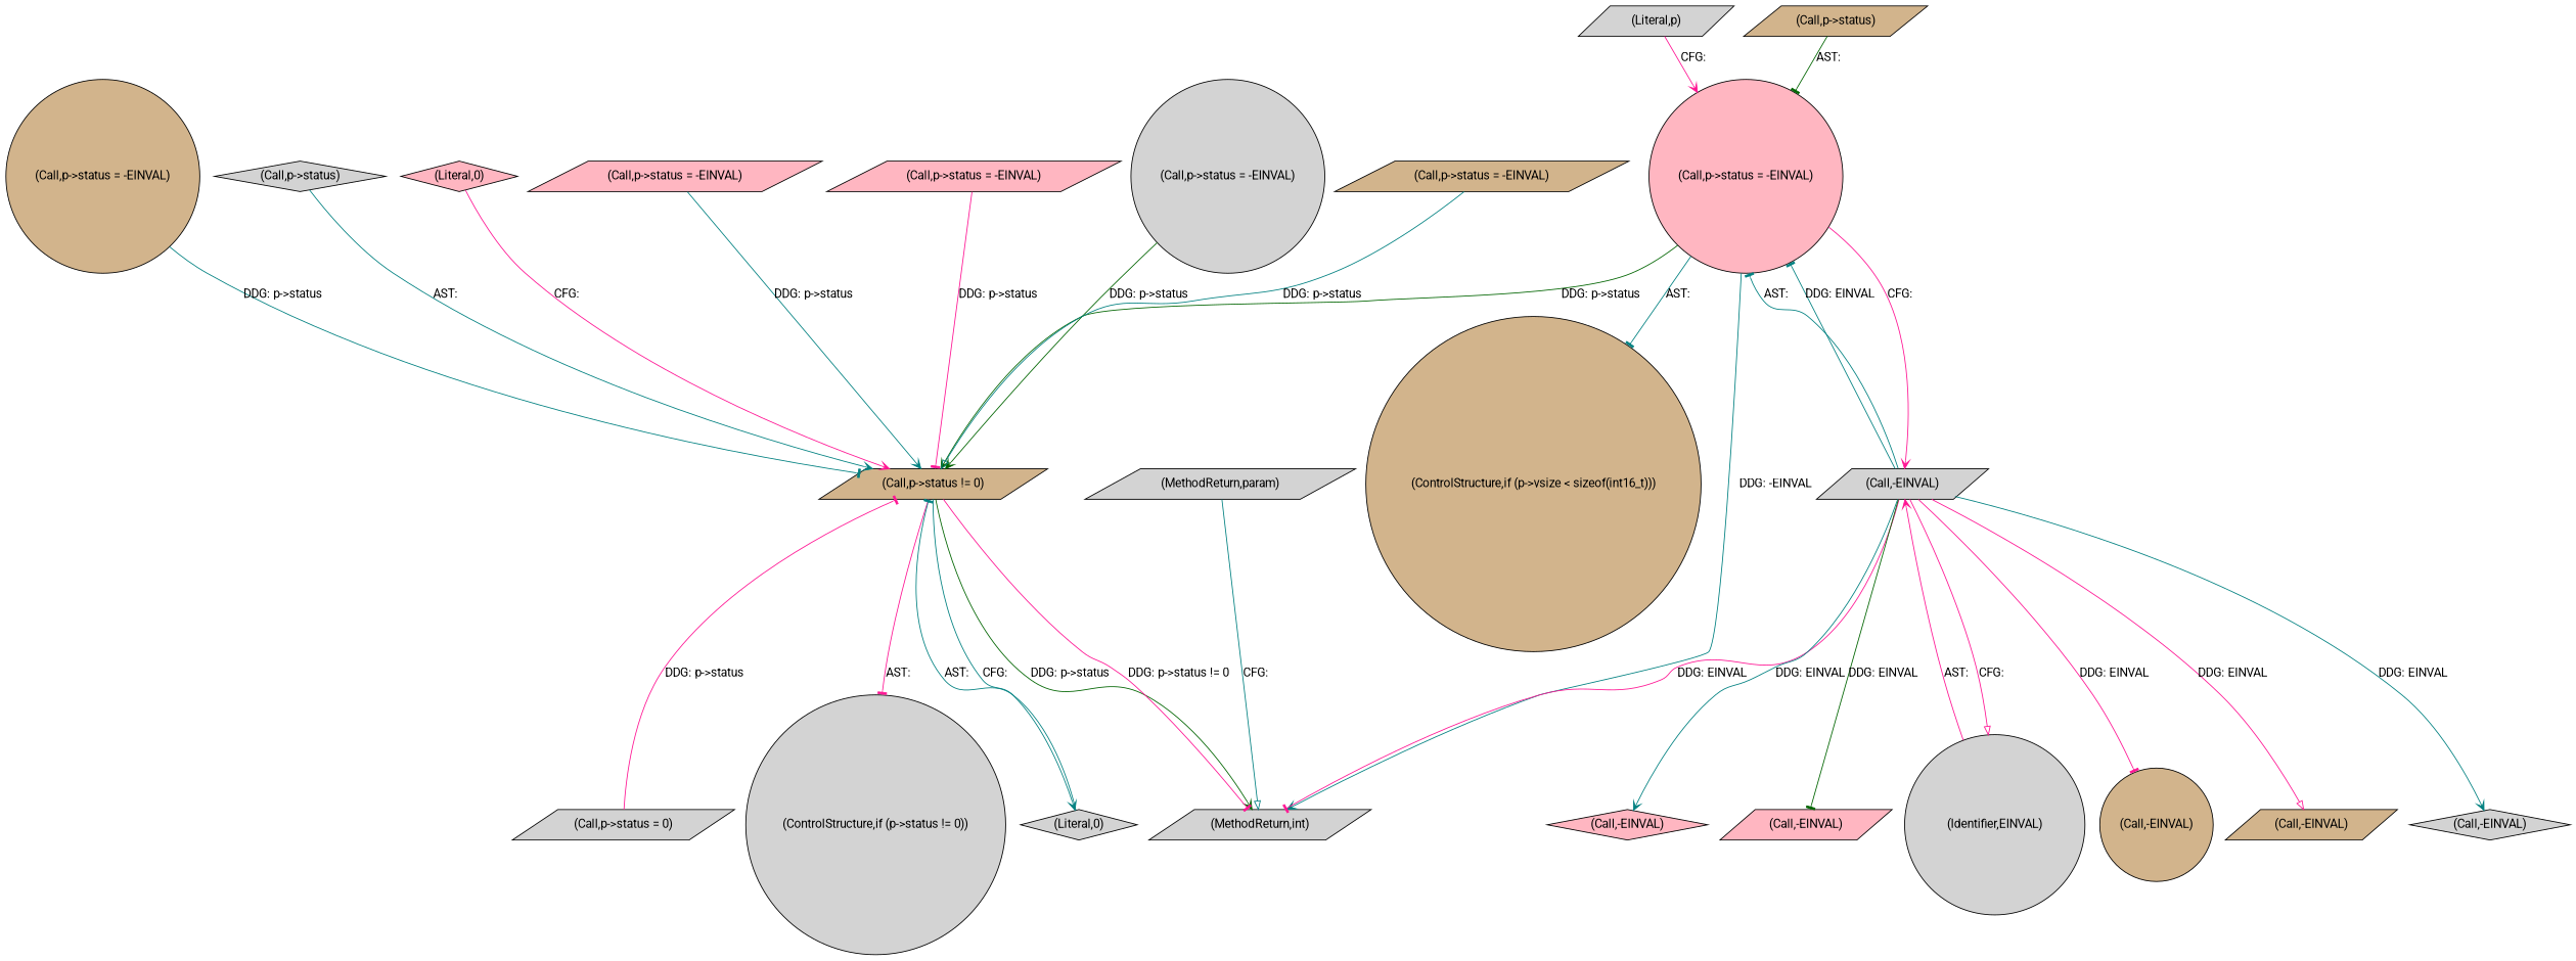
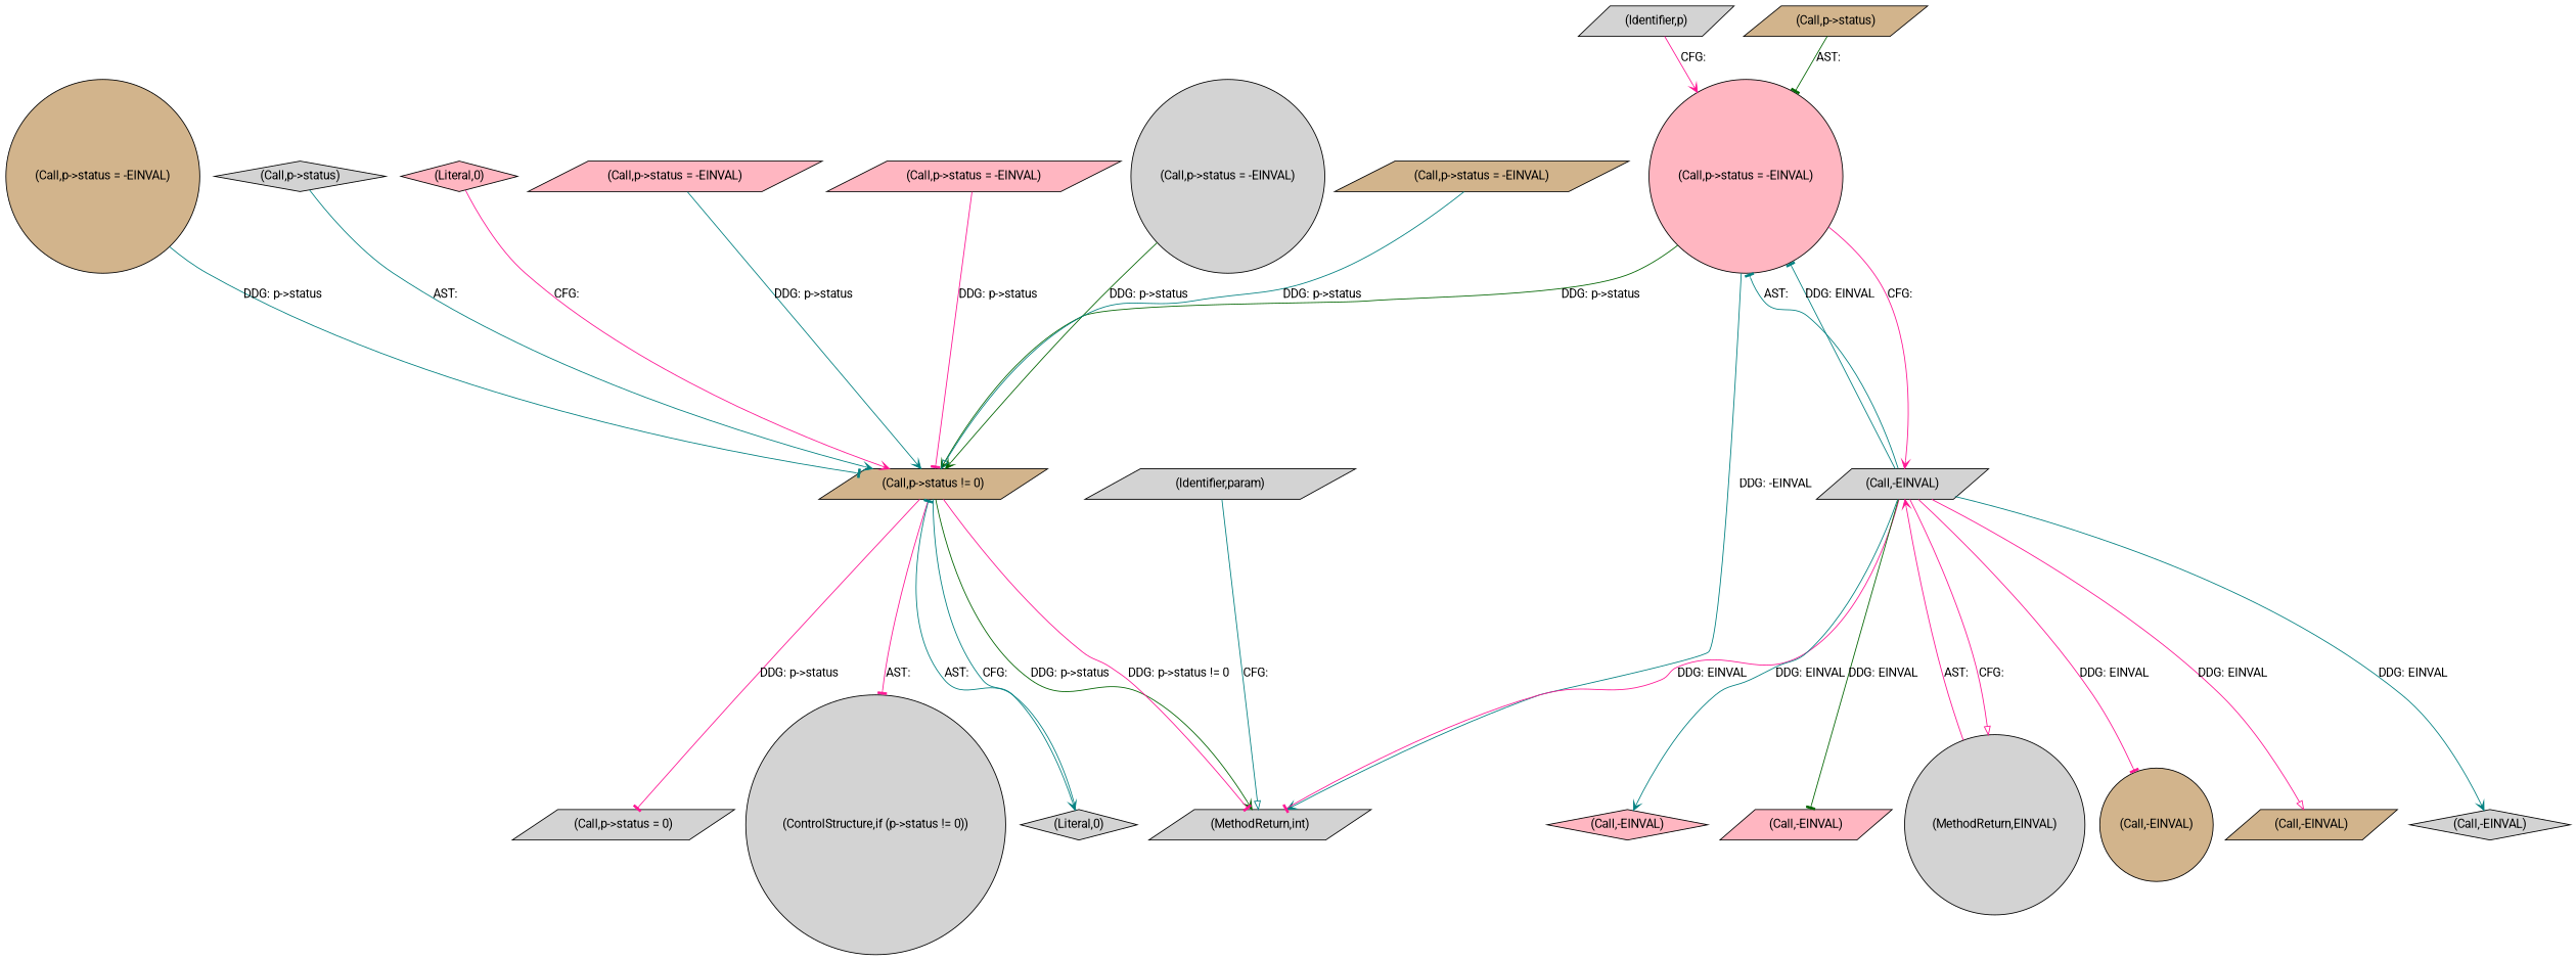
  digraph {
    fontname=Roboto
    node [fillcolor=lightgrey fontname=Roboto shape=parallelogram style=filled]
    edge [arrowhead=vee color=teal fontname=Roboto]
    n1 [fillcolor=lightpink label="(Call,p->status = -EINVAL)" shape=circle]
    n2 [label="(Call,-EINVAL)"]
    n3 [fillcolor=tan label="(Call,p->status != 0)"]
-   n4 [fillcolor=tan label="(ControlStructure,if (p->vsize < sizeof(int16_t)))" shape=circle]
    n5 [label="(MethodReturn,int)"]
    n6 [fillcolor=lightpink label="(Call,-EINVAL)" shape=diamond]
    n7 [fillcolor=lightpink label="(Call,-EINVAL)"]
-   n8 [label="(Identifier,EINVAL)" shape=circle]
+   n8 [label="(MethodReturn,EINVAL)" shape=circle]
    n9 [fillcolor=tan label="(Call,-EINVAL)" shape=circle]
    n10 [fillcolor=tan label="(Call,-EINVAL)"]
    n11 [label="(Call,-EINVAL)" shape=diamond]
    n12 [label="(ControlStructure,if (p->status != 0))" shape=circle]
    n13 [label="(Literal,0)" shape=diamond]
-   n14 [label="(MethodReturn,param)"]
-   n15 [label="(Literal,p)"]
+   n14 [label="(Identifier,param)"]
+   n15 [label="(Identifier,p)"]
    n16 [fillcolor=lightpink label="(Literal,0)" shape=diamond]
    n17 [label="(Call,p->status = 0)"]
    n18 [fillcolor=tan label="(Call,p->status)"]
    n19 [fillcolor=lightpink label="(Call,p->status = -EINVAL)"]
    n20 [fillcolor=lightpink label="(Call,p->status = -EINVAL)"]
    n21 [label="(Call,p->status = -EINVAL)" shape=circle]
    n22 [fillcolor=tan label="(Call,p->status = -EINVAL)"]
    n23 [fillcolor=tan label="(Call,p->status = -EINVAL)" shape=circle]
    n24 [label="(Call,p->status)" shape=diamond]
    n1 -> n2 [color=deeppink label="CFG: "]
    n1 -> n3 [color=darkgreen label="DDG: p->status"]
-   n1 -> n4 [arrowhead=tee label="AST: "]
    n1 -> n5 [label="DDG: -EINVAL"]
    n2 -> n1 [arrowhead=tee label="AST: "]
    n2 -> n1 [arrowhead=tee label="DDG: EINVAL"]
    n2 -> n5 [arrowhead=tee color=deeppink label="DDG: EINVAL"]
    n2 -> n6 [label="DDG: EINVAL"]
    n2 -> n7 [arrowhead=tee color=darkgreen label="DDG: EINVAL"]
    n2 -> n8 [arrowhead=onormal color=deeppink label="CFG: "]
    n2 -> n9 [arrowhead=tee color=deeppink label="DDG: EINVAL"]
    n2 -> n10 [arrowhead=onormal color=deeppink label="DDG: EINVAL"]
    n2 -> n11 [label="DDG: EINVAL"]
    n3 -> n5 [color=darkgreen label="DDG: p->status"]
    n3 -> n5 [arrowhead=tee color=deeppink label="DDG: p->status != 0"]
    n3 -> n12 [arrowhead=tee color=deeppink label="AST: "]
    n3 -> n13 [label="CFG: "]
    n8 -> n2 [color=deeppink label="AST: "]
    n13 -> n3 [arrowhead=tee label="AST: "]
    n14 -> n5 [arrowhead=onormal label="CFG: "]
    n15 -> n1 [color=deeppink label="CFG: "]
    n16 -> n3 [color=deeppink label="CFG: "]
-   n17 -> n3 [arrowhead=tee color=deeppink label="DDG: p->status"]
+   n3 -> n17 [arrowhead=tee color=deeppink label="DDG: p->status"]
    n18 -> n1 [arrowhead=tee color=darkgreen label="AST: "]
    n19 -> n3 [label="DDG: p->status"]
    n20 -> n3 [arrowhead=tee color=deeppink label="DDG: p->status"]
    n21 -> n3 [color=darkgreen label="DDG: p->status"]
    n22 -> n3 [arrowhead=onormal label="DDG: p->status"]
    n23 -> n3 [arrowhead=tee label="DDG: p->status"]
    n24 -> n3 [label="AST: "]
  }
